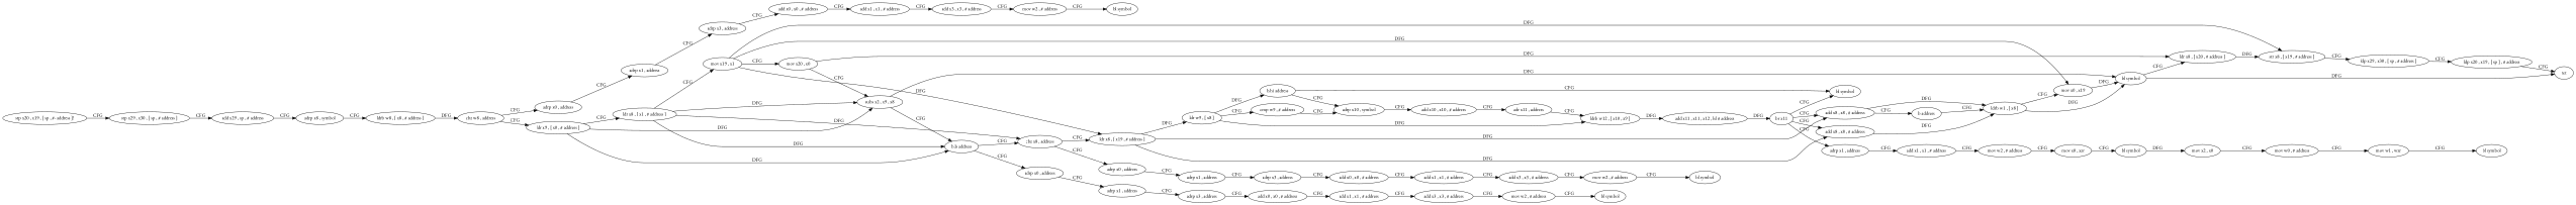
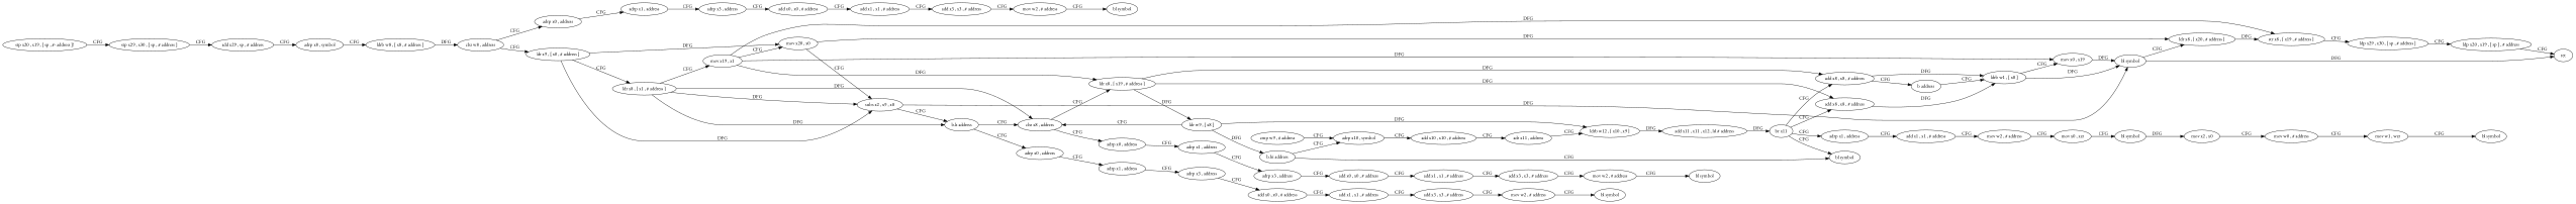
  digraph {
    fontname="EB Garamond"
    rankdir=LR
    node [fontname="EB Garamond"]
    edge [fontname="EB Garamond"]
    n1 [label="stp x20 , x19 , [ sp , #- address ]!"]
    n2 [label="stp x29 , x30 , [ sp , # address ]"]
    n3 [label="add x29 , sp , # address"]
    n4 [label="adrp x8 , symbol"]
    n5 [label="ldrb w8 , [ x8 , # address ]"]
    n6 [label="cbz w8 , address"]
    n7 [label="adrp x0 , address"]
    n8 [label="ldr x9 , [ x0 , # address ]"]
    n9 [label="adrp x1 , address"]
    n10 [label="ldr x8 , [ x1 , # address ]"]
    n11 [label="subs x2 , x9 , x8"]
    n12 [label="b.ls address"]
    n13 [label="adrp x3 , address"]
    n14 [label="mov x19 , x1"]
    n15 [label="cbz x8 , address"]
    n16 [label="bl symbol"]
    n17 [label="adrp x0 , address"]
    n18 [label="add x0 , x0 , # address"]
    n19 [label="add x1 , x1 , # address"]
    n20 [label="add x3 , x3 , # address"]
    n21 [label="mov w2 , # address"]
    n22 [label="bl symbol"]
    n23 [label="mov x20 , x0"]
    n24 [label="ldr x8 , [ x19 , # address ]"]
    n25 [label="mov x0 , x19"]
    n26 [label="str x8 , [ x19 , # address ]"]
    n27 [label="adrp x0 , address"]
    n28 [label="ldr x8 , [ x20 , # address ]"]
    n29 [label="ldr w9 , [ x8 ]"]
    n30 [label="add x8 , x8 , # address"]
    n31 [label="add x8 , x8 , # address"]
    n32 [label="ldp x29 , x30 , [ sp , # address ]"]
    n33 [label=ret]
    n34 [label="adrp x1 , address"]
    n35 [label="adrp x3 , address"]
    n36 [label="adrp x1 , address"]
    n37 [label="add x0 , x0 , # address"]
    n38 [label="add x1 , x1 , # address"]
    n39 [label="add x3 , x3 , # address"]
    n40 [label="mov w2 , # address"]
    n41 [label="bl symbol"]
    n42 [label="adrp x3 , address"]
    n43 [label="cmp w9 , # address"]
    n44 [label="b.hi address"]
    n45 [label="ldrb w12 , [ x10 , x9 ]"]
    n46 [label="b address"]
    n47 [label="ldrb w1 , [ x8 ]"]
    n48 [label="add x0 , x0 , # address"]
    n49 [label="add x1 , x1 , # address"]
    n50 [label="add x3 , x3 , # address"]
    n51 [label="mov w2 , # address"]
    n52 [label="bl symbol"]
    n53 [label="adrp x10 , symbol"]
    n54 [label="bl symbol"]
    n55 [label="add x11 , x11 , x12 , lsl # address"]
    n56 [label="add x10 , x10 , # address"]
    n57 [label="adr x11 , address"]
    n58 [label="br x11"]
    n59 [label="adrp x1 , address"]
    n60 [label="add x1 , x1 , # address"]
    n61 [label="mov w2 , # address"]
    n62 [label="mov x0 , xzr"]
    n63 [label="bl symbol"]
    n64 [label="mov x2 , x0"]
    n65 [label="mov w0 , # address"]
    n66 [label="mov w1 , wzr"]
    n67 [label="bl symbol"]
    n68 [label="ldp x20 , x19 , [ sp ] , # address"]
    n1 -> n2 [label=CFG]
    n2 -> n3 [label=CFG]
    n3 -> n4 [label=CFG]
    n4 -> n5 [label=CFG]
    n5 -> n6 [label=DFG]
    n6 -> n7 [label=CFG]
    n6 -> n8 [label=CFG]
    n7 -> n9 [label=CFG]
    n8 -> n10 [label=CFG]
    n8 -> n11 [label=DFG]
-   n8 -> n12 [label=DFG]
+   n8 -> n23 [label=DFG]
    n9 -> n13 [label=CFG]
    n10 -> n11 [label=DFG]
    n10 -> n12 [label=DFG]
    n10 -> n14 [label=CFG]
    n10 -> n15 [label=DFG]
    n11 -> n12 [label=CFG]
    n11 -> n16 [label=DFG]
    n12 -> n15 [label=CFG]
    n12 -> n17 [label=CFG]
    n13 -> n18 [label=CFG]
    n14 -> n23 [label=CFG]
    n14 -> n24 [label=DFG]
    n14 -> n25 [label=DFG]
    n14 -> n26 [label=DFG]
    n15 -> n24 [label=CFG]
    n15 -> n27 [label=CFG]
    n16 -> n28 [label=CFG]
    n16 -> n33 [label=DFG]
    n17 -> n34 [label=CFG]
    n18 -> n19 [label=CFG]
    n19 -> n20 [label=CFG]
    n20 -> n21 [label=CFG]
    n21 -> n22 [label=CFG]
    n23 -> n11 [label=CFG]
    n23 -> n28 [label=DFG]
    n24 -> n29 [label=DFG]
    n24 -> n30 [label=DFG]
    n24 -> n31 [label=DFG]
    n25 -> n16 [label=DFG]
    n26 -> n32 [label=CFG]
    n27 -> n36 [label=CFG]
    n28 -> n26 [label=DFG]
-   n29 -> n43 [label=CFG]
+   n29 -> n15 [label=CFG]
    n29 -> n44 [label=DFG]
    n29 -> n45 [label=DFG]
    n30 -> n46 [label=CFG]
    n30 -> n47 [label=DFG]
    n31 -> n47 [label=DFG]
    n32 -> n68 [label=CFG]
    n34 -> n35 [label=CFG]
    n35 -> n37 [label=CFG]
    n36 -> n42 [label=CFG]
    n37 -> n38 [label=CFG]
    n38 -> n39 [label=CFG]
    n39 -> n40 [label=CFG]
    n40 -> n41 [label=CFG]
    n42 -> n48 [label=CFG]
    n43 -> n53 [label=CFG]
    n44 -> n53 [label=CFG]
    n44 -> n54 [label=CFG]
    n45 -> n55 [label=DFG]
    n46 -> n47 [label=CFG]
    n47 -> n16 [label=DFG]
    n47 -> n25 [label=CFG]
    n48 -> n49 [label=CFG]
    n49 -> n50 [label=CFG]
    n50 -> n51 [label=CFG]
    n51 -> n52 [label=CFG]
    n53 -> n56 [label=CFG]
    n55 -> n58 [label=DFG]
    n56 -> n57 [label=CFG]
    n57 -> n45 [label=CFG]
    n58 -> n30 [label=CFG]
    n58 -> n31 [label=CFG]
    n58 -> n54 [label=CFG]
    n58 -> n59 [label=CFG]
    n59 -> n60 [label=CFG]
    n60 -> n61 [label=CFG]
    n61 -> n62 [label=CFG]
    n62 -> n63 [label=CFG]
    n63 -> n64 [label=DFG]
    n64 -> n65 [label=CFG]
    n65 -> n66 [label=CFG]
    n66 -> n67 [label=CFG]
    n68 -> n33 [label=CFG]
  }
